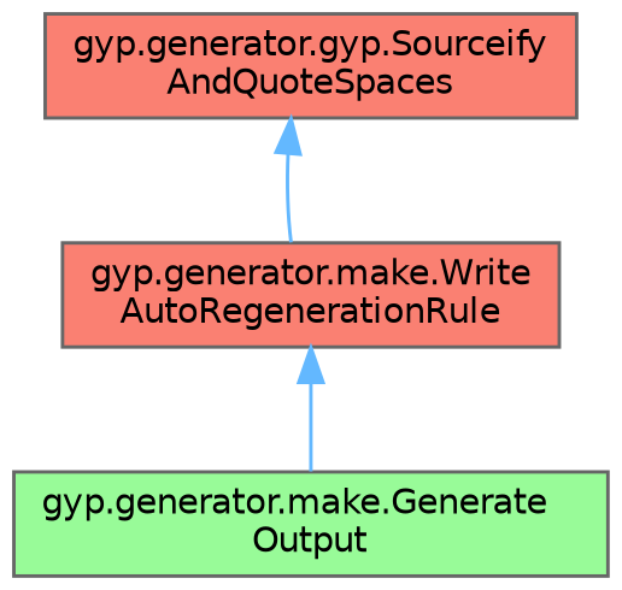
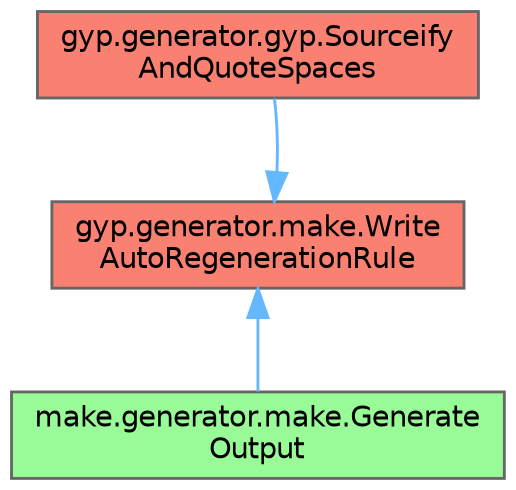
  digraph {
    rankdir=TB
    node [color=grey40 fillcolor=salmon fontname=Helvetica fontsize=10 shape=box style=filled]
    edge [color=steelblue1 dir=back fontname=Helvetica fontsize=10 labelfontname=Helvetica labelfontsize=10 style=solid]
    n1 [color=gray40 fontcolor=black height=0.2 label="gyp.generator.gyp.Sourceify\lAndQuoteSpaces" width=0.4]
    n2 [height=0.2 label="gyp.generator.make.Write\lAutoRegenerationRule" width=0.4]
-   n3 [fillcolor=palegreen height=0.2 label="gyp.generator.make.Generate\lOutput" width=0.4]
-   n1 -> n2
+   n3 [fillcolor=palegreen height=0.2 label="make.generator.make.Generate\lOutput" width=0.4]
+   n2 -> n1
    n2 -> n3
  }
